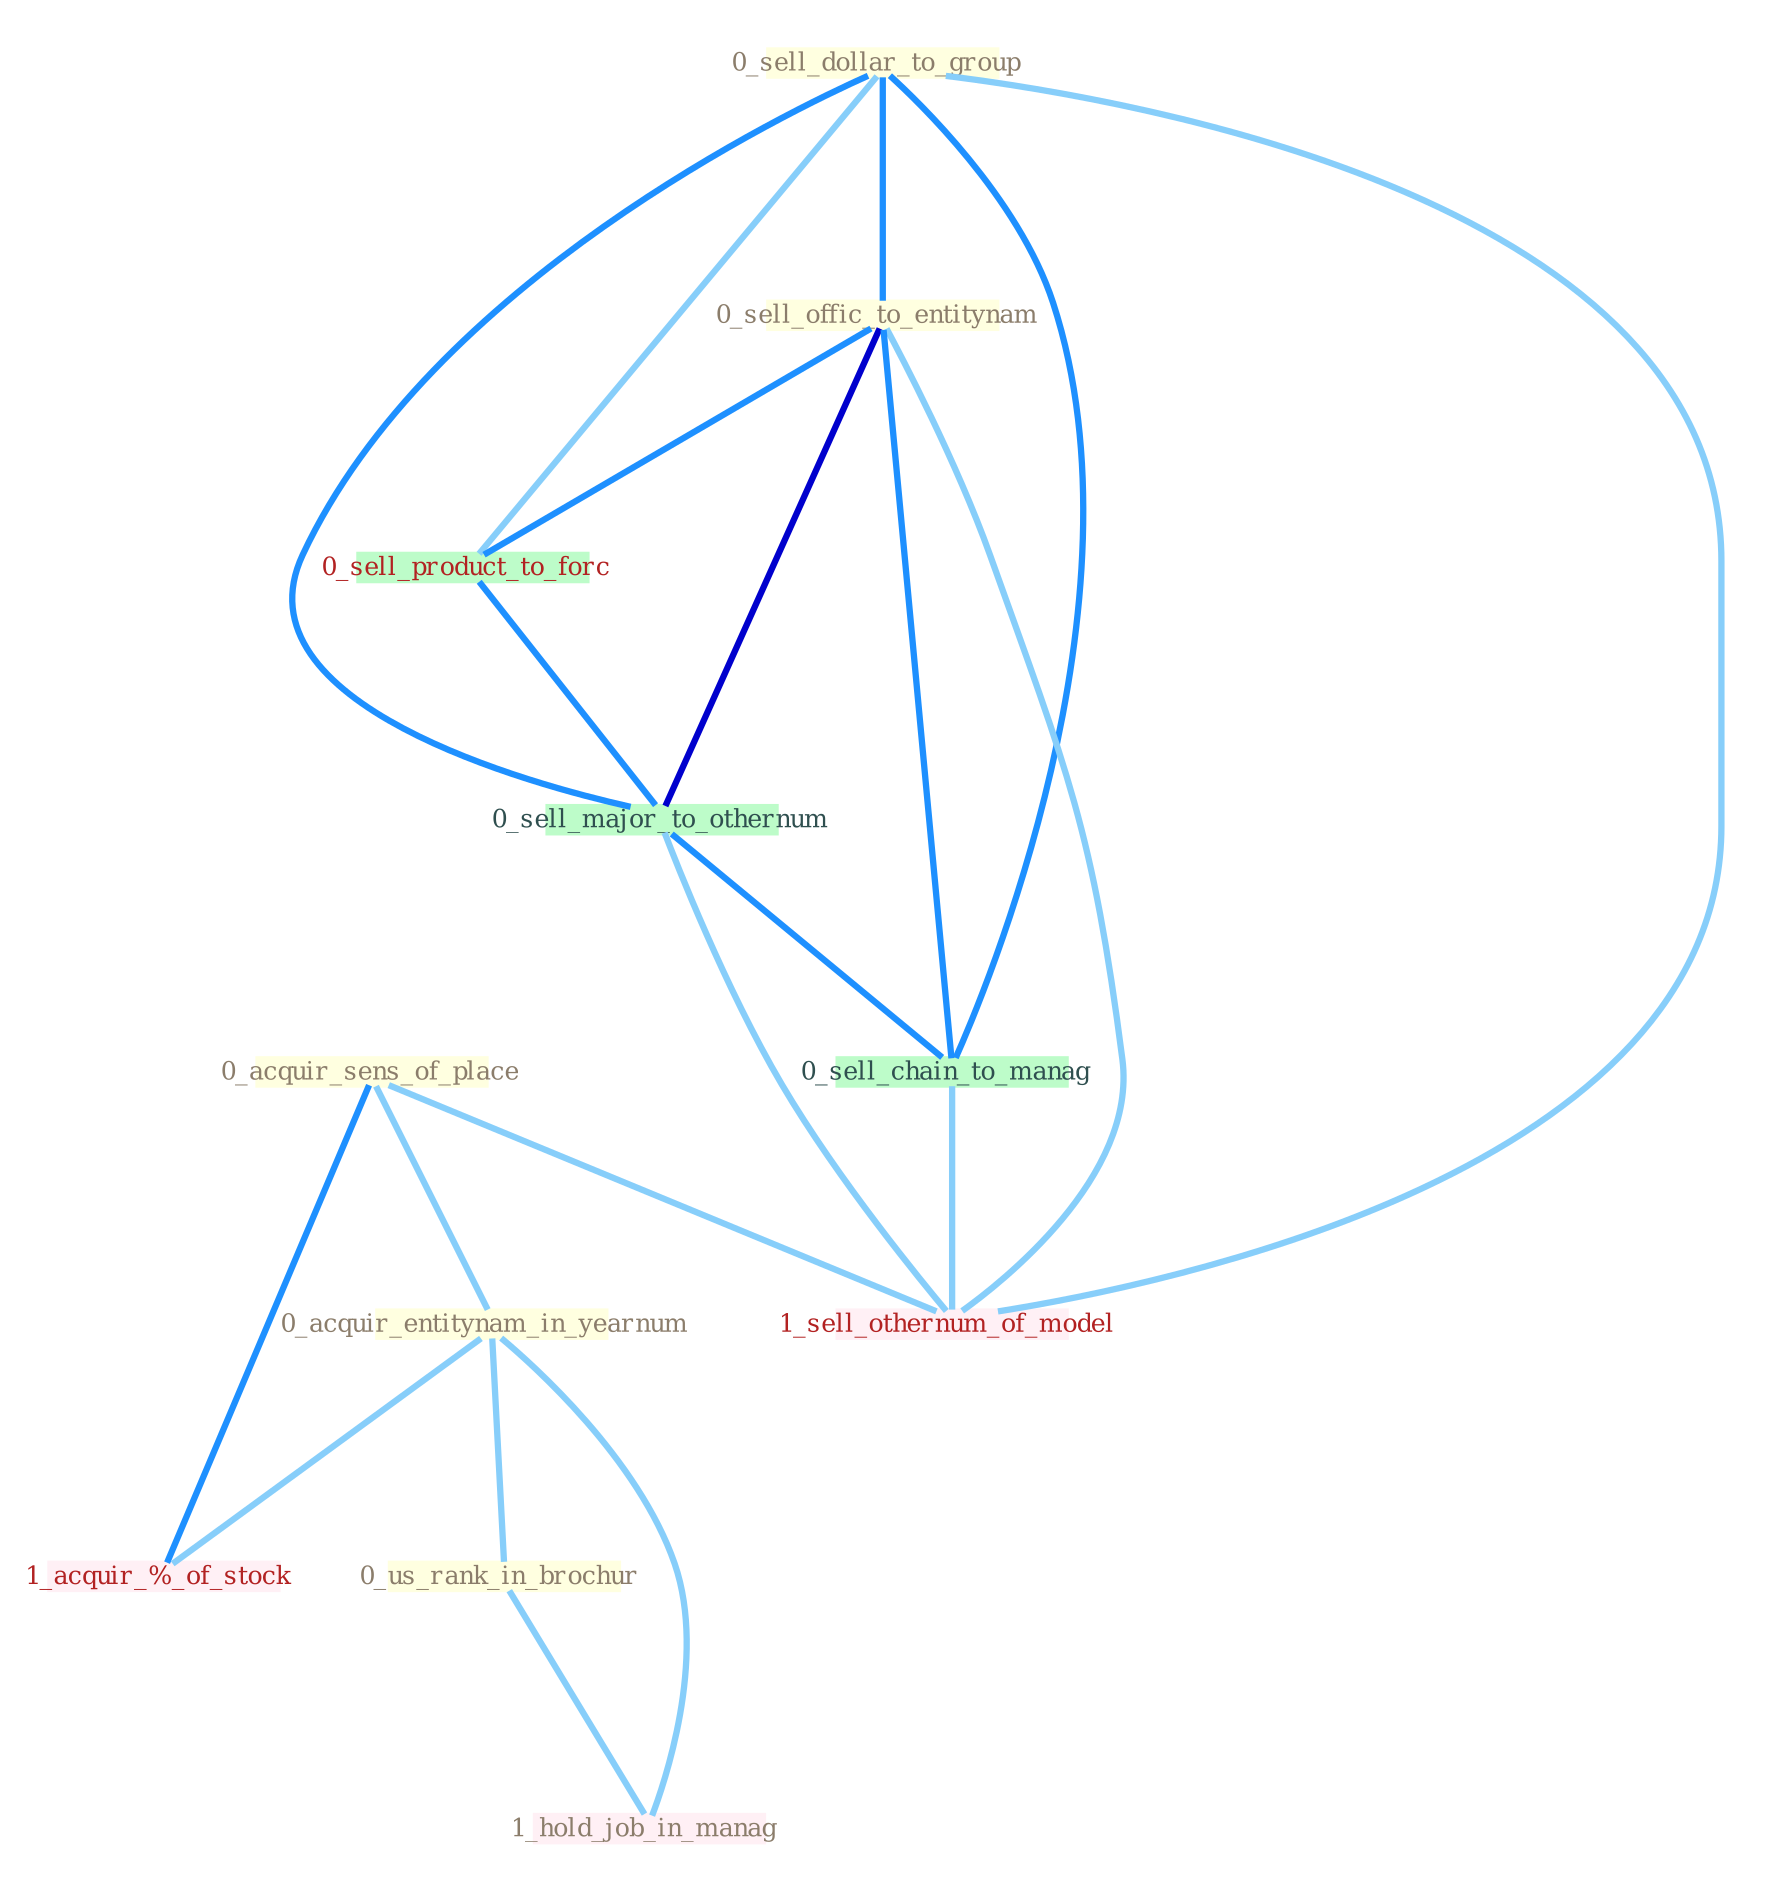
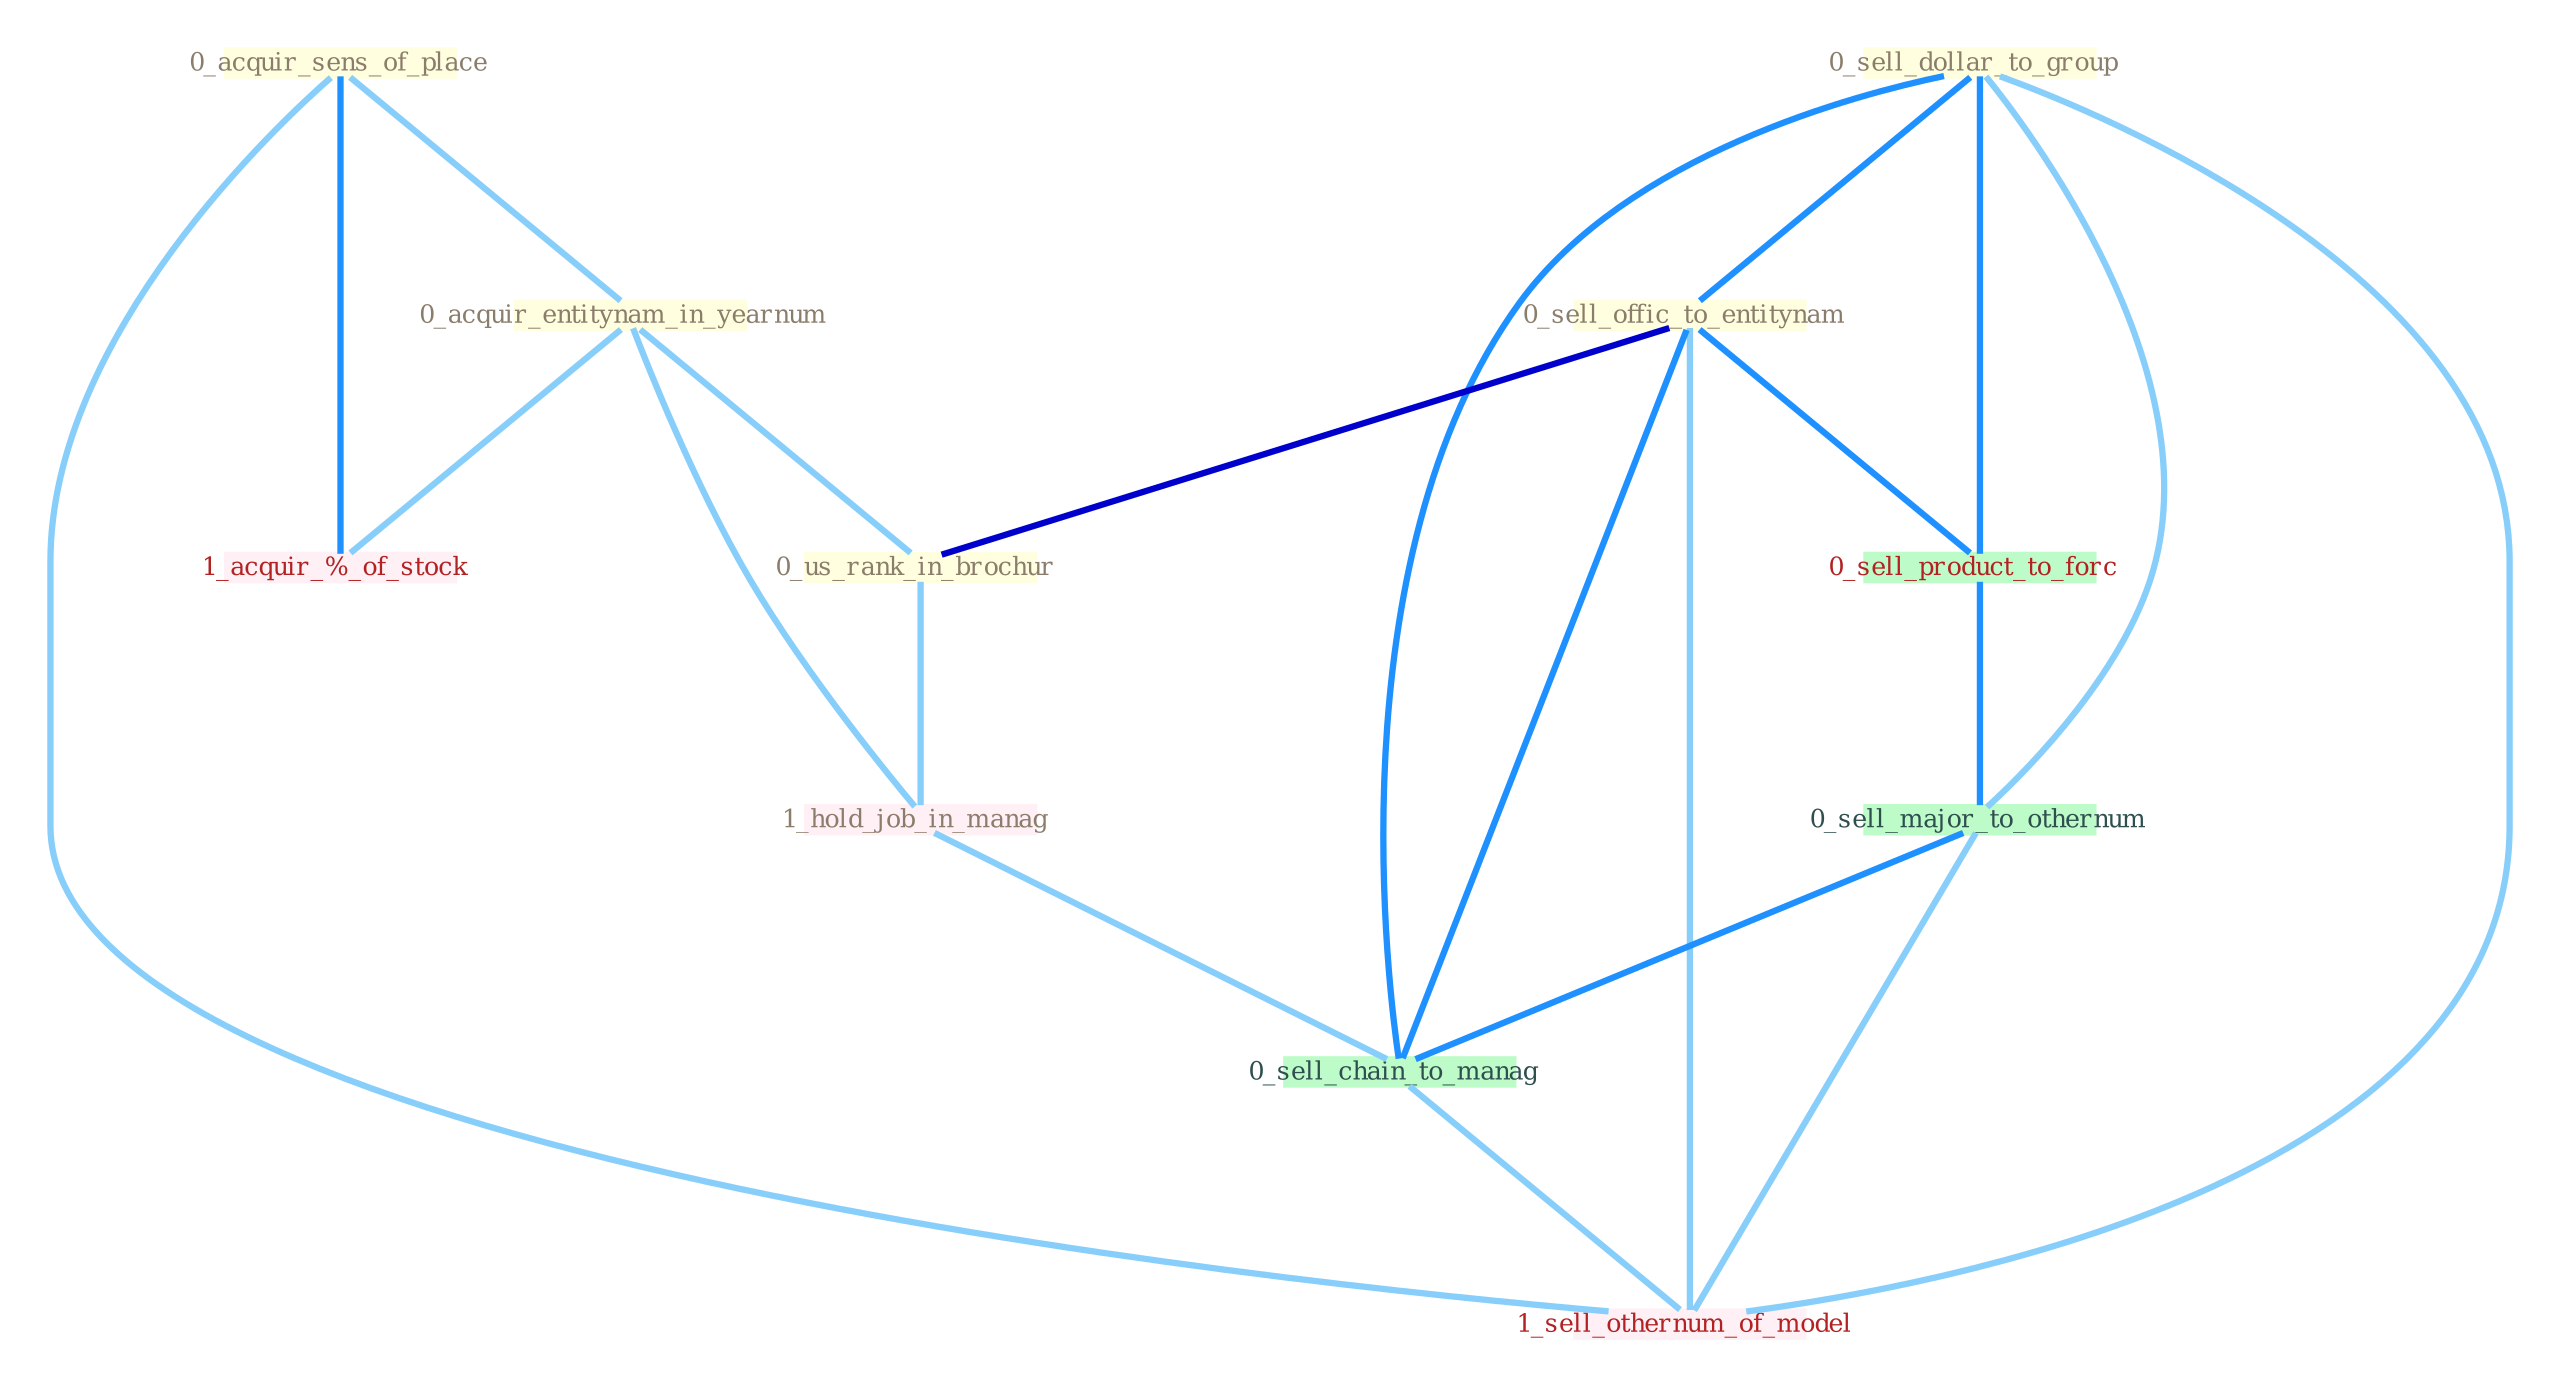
  graph {
    node [color="#ffffe0" fixedsize=true fontcolor="#8b7d6b" fontsize=4 shape=polygon style=filled]
    edge [color="#87cefa" w=1]
    n1 [height=.06 label="0_acquir_sens_of_place" width=.5]
    "0_sell_dollar_to_group " [height=.06 width=.5]
    "0_acquir_entitynam_in_yearnum " [height=.06 width=.5]
    "0_us_rank_in_brochur " [height=.06 width=.5]
    "0_sell_offic_to_entitynam " [height=.06 width=.5]
    "1_acquir_%_of_stock " [color="#fff0f5" fontcolor="#b22222" height=.06 width=.5]
    "1_hold_job_in_manag " [color="#fff0f5" height=.06 width=.5]
    "1_sell_othernum_of_model " [color="#fff0f5" fontcolor="#b22222" height=.06 width=.5]
    "0_sell_product_to_forc " [color="#BDFCC9" fontcolor="#b22222" height=.06 width=.5]
    n10 [color="#BDFCC9" fontcolor="#2f4f4f" height=.06 label="0_sell_major_to_othernum" width=.5]
    "0_sell_chain_to_manag " [color="#BDFCC9" fontcolor="#2f4f4f" height=.06 width=.5]
    subgraph sub_1 {
      n1
      "0_sell_dollar_to_group "
      "0_acquir_entitynam_in_yearnum "
      "0_us_rank_in_brochur "
      "0_sell_offic_to_entitynam "
    }
    subgraph sub_2 {
      "1_acquir_%_of_stock "
      "1_hold_job_in_manag "
      "1_sell_othernum_of_model "
    }
    n1 -- "0_acquir_entitynam_in_yearnum "
    n1 -- "1_acquir_%_of_stock " [color="#1e90ff" w=2]
    n1 -- "1_sell_othernum_of_model "
    "0_sell_dollar_to_group " -- "0_sell_offic_to_entitynam " [color="#1e90ff" w=2]
    "0_sell_dollar_to_group " -- "1_sell_othernum_of_model "
-   "0_sell_dollar_to_group " -- "0_sell_product_to_forc " [w=2]
-   "0_sell_dollar_to_group " -- n10 [color="#1e90ff" w=2]
+   "0_sell_dollar_to_group " -- "0_sell_product_to_forc " [color="#1e90ff" w=2]
+   "0_sell_dollar_to_group " -- n10 [w=2]
    "0_sell_dollar_to_group " -- "0_sell_chain_to_manag " [color="#1e90ff" w=2]
    "0_acquir_entitynam_in_yearnum " -- "0_us_rank_in_brochur "
    "0_acquir_entitynam_in_yearnum " -- "1_acquir_%_of_stock "
    "0_acquir_entitynam_in_yearnum " -- "1_hold_job_in_manag "
    "0_us_rank_in_brochur " -- "1_hold_job_in_manag "
    "0_sell_offic_to_entitynam " -- "1_sell_othernum_of_model "
    "0_sell_offic_to_entitynam " -- "0_sell_product_to_forc " [color="#1e90ff" w=2]
-   "0_sell_offic_to_entitynam " -- n10 [color="#0000cd" w=3]
+   "0_sell_offic_to_entitynam " -- "0_us_rank_in_brochur " [color="#0000cd" w=3]
    "0_sell_offic_to_entitynam " -- "0_sell_chain_to_manag " [color="#1e90ff" w=2]
+   "1_hold_job_in_manag " -- "0_sell_chain_to_manag "
    "0_sell_product_to_forc " -- n10 [color="#1e90ff" w=2]
    n10 -- "1_sell_othernum_of_model "
    n10 -- "0_sell_chain_to_manag " [color="#1e90ff" w=2]
    "0_sell_chain_to_manag " -- "1_sell_othernum_of_model "
  }
